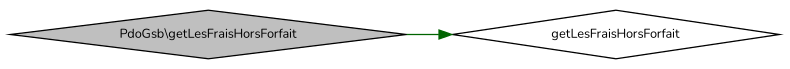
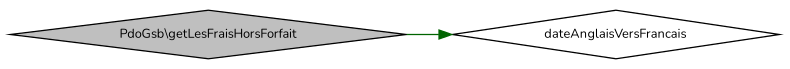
  digraph {
    rankdir=LR
    fontname=Nunito
    node [color=black fontname=Nunito fontsize=10 shape=diamond style=filled]
    n1 [fillcolor=grey75 fontcolor=black height=0.2 label="PdoGsb\\getLesFraisHorsForfait" width=0.4]
-   n2 [fillcolor=white height=0.2 label=getLesFraisHorsForfait width=0.4]
+   n2 [fillcolor=white height=0.2 label=dateAnglaisVersFrancais width=0.4]
    n1 -> n2 [color=darkgreen fontname=Nunito fontsize=10 labelfontname=Helvetica labelfontsize=10 style=solid]
  }
